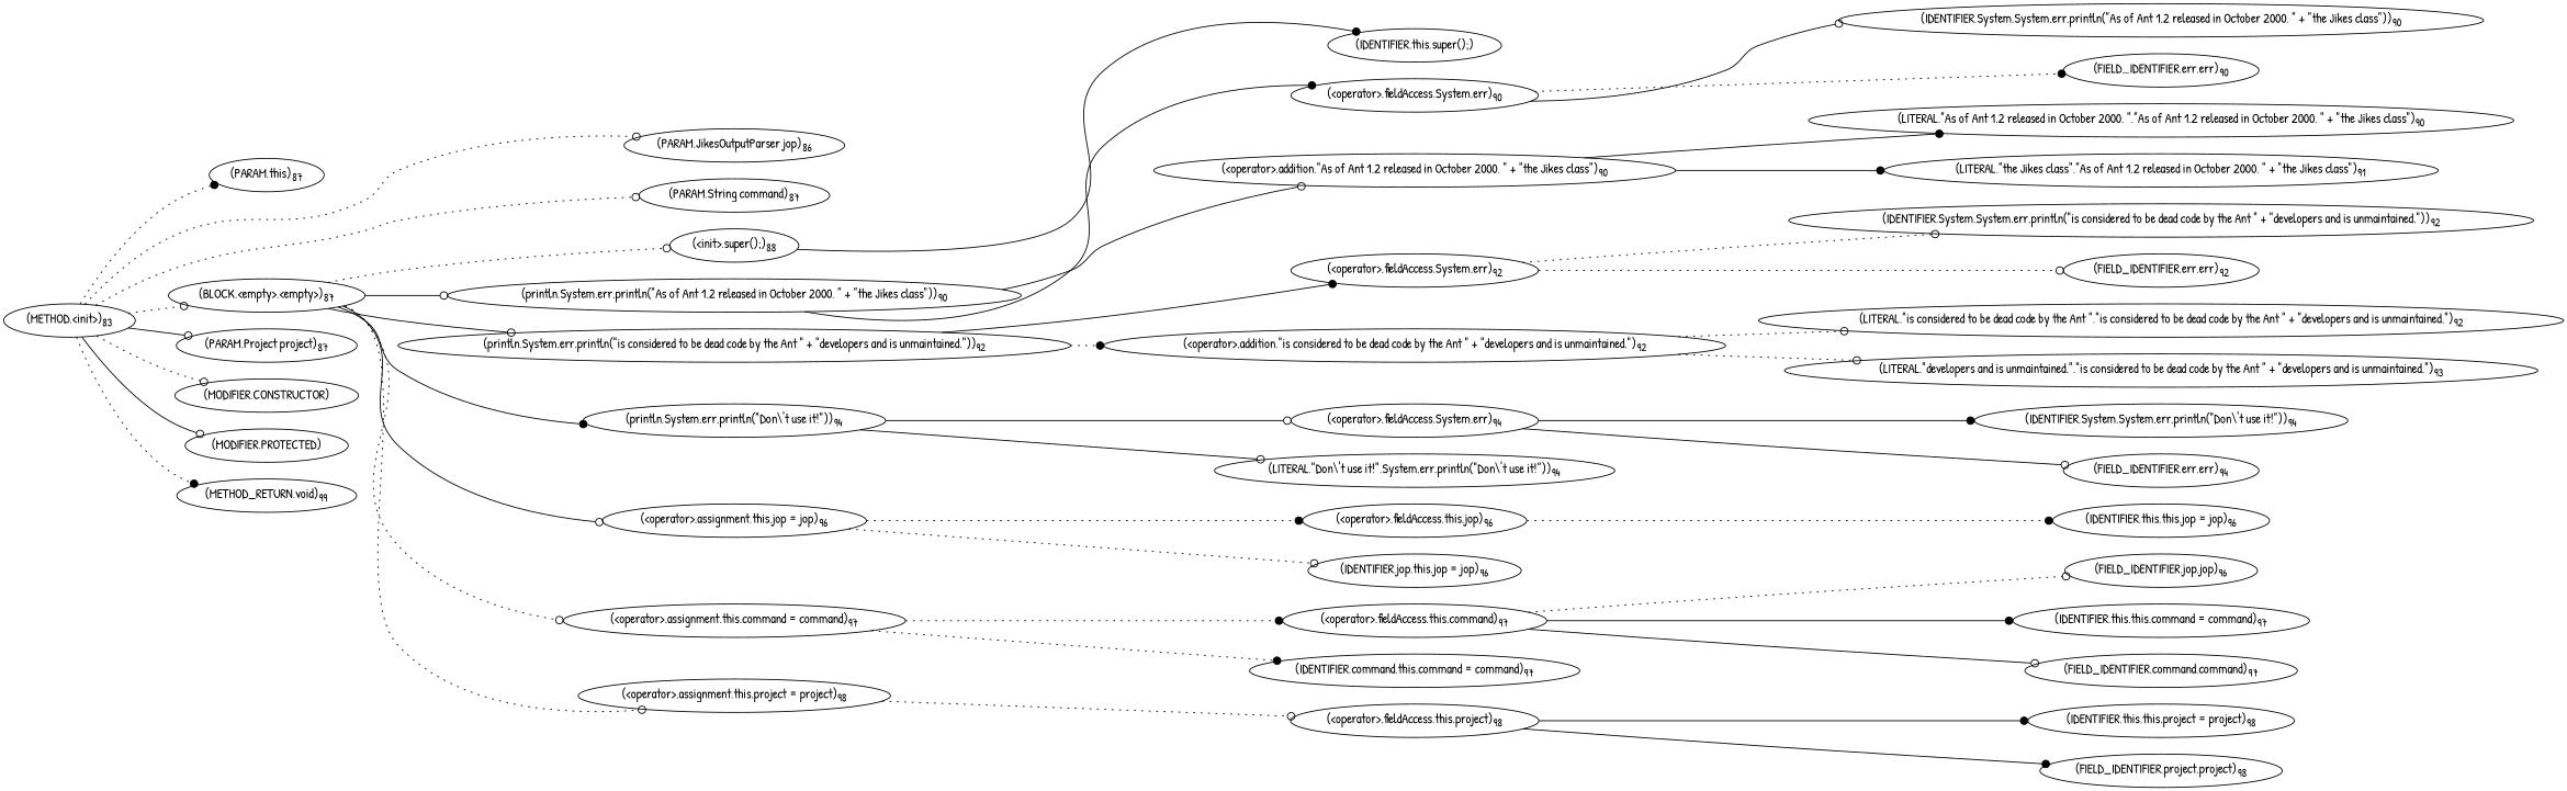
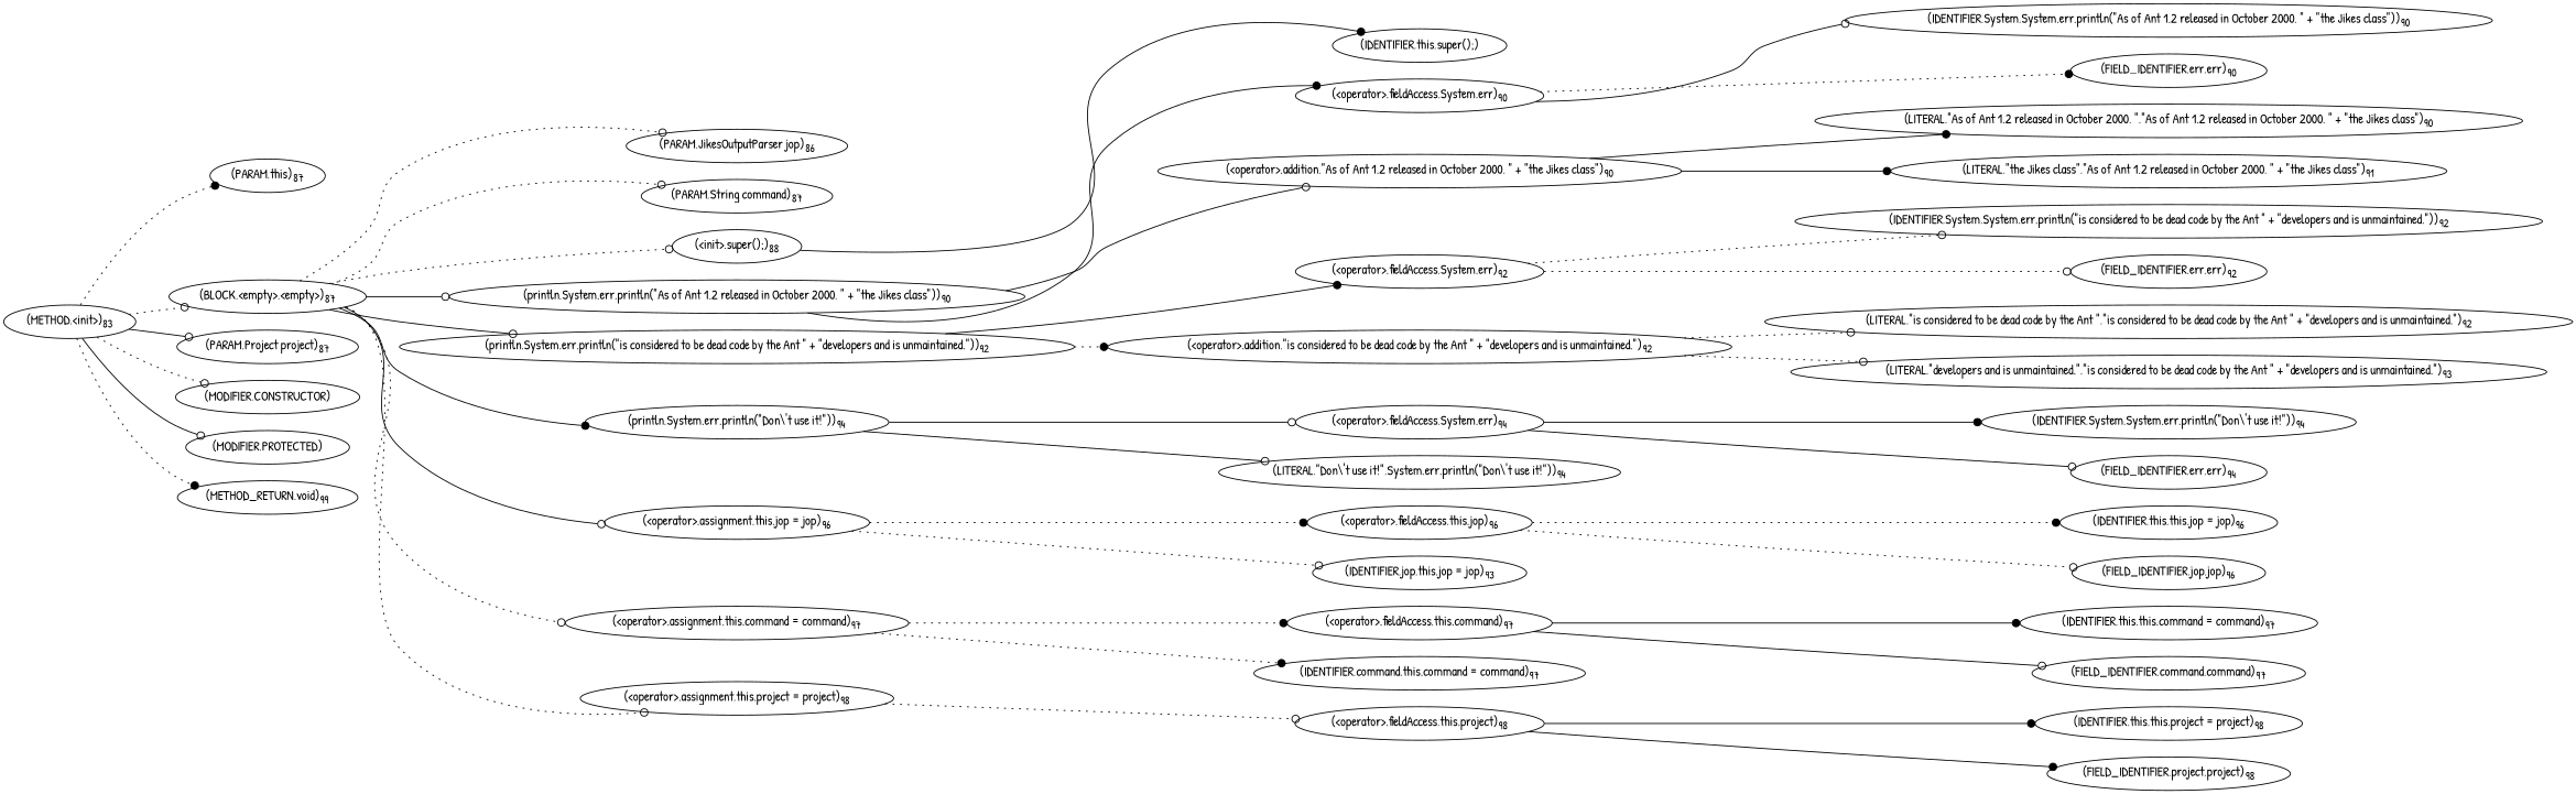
  digraph {
    fontname="Patrick Hand"
    rankdir=LR
    node [fontname="Patrick Hand"]
    edge [arrowhead=odot fontname="Patrick Hand" style=dotted]
    n1 [label=<(METHOD,&lt;init&gt;)<SUB>83</SUB>>]
    n2 [label=<(PARAM,this)<SUB>87</SUB>>]
    n3 [label=<(PARAM,JikesOutputParser jop)<SUB>86</SUB>>]
    n4 [label=<(PARAM,String command)<SUB>87</SUB>>]
    n5 [label=<(PARAM,Project project)<SUB>87</SUB>>]
    n6 [label=<(BLOCK,&lt;empty&gt;,&lt;empty&gt;)<SUB>87</SUB>>]
    n7 [label=<(MODIFIER,CONSTRUCTOR)>]
    n8 [label=<(MODIFIER,PROTECTED)>]
    n9 [label=<(METHOD_RETURN,void)<SUB>99</SUB>>]
    n10 [label=<(&lt;init&gt;,super();)<SUB>88</SUB>>]
    n11 [label=<(println,System.err.println(&quot;As of Ant 1.2 released in October 2000, &quot; + &quot;the Jikes class&quot;))<SUB>90</SUB>>]
    n12 [label=<(println,System.err.println(&quot;is considered to be dead code by the Ant &quot; + &quot;developers and is unmaintained.&quot;))<SUB>92</SUB>>]
    n13 [label=<(println,System.err.println(&quot;Don\'t use it!&quot;))<SUB>94</SUB>>]
    n14 [label=<(&lt;operator&gt;.assignment,this.jop = jop)<SUB>96</SUB>>]
    n15 [label=<(&lt;operator&gt;.assignment,this.command = command)<SUB>97</SUB>>]
    n16 [label=<(&lt;operator&gt;.assignment,this.project = project)<SUB>98</SUB>>]
    n17 [label=<(IDENTIFIER,this,super();)>]
    n18 [label=<(&lt;operator&gt;.fieldAccess,System.err)<SUB>90</SUB>>]
    n19 [label=<(&lt;operator&gt;.addition,&quot;As of Ant 1.2 released in October 2000, &quot; + &quot;the Jikes class&quot;)<SUB>90</SUB>>]
    n20 [label=<(&lt;operator&gt;.fieldAccess,System.err)<SUB>92</SUB>>]
    n21 [label=<(&lt;operator&gt;.addition,&quot;is considered to be dead code by the Ant &quot; + &quot;developers and is unmaintained.&quot;)<SUB>92</SUB>>]
    n22 [label=<(&lt;operator&gt;.fieldAccess,System.err)<SUB>94</SUB>>]
    n23 [label=<(LITERAL,&quot;Don\'t use it!&quot;,System.err.println(&quot;Don\'t use it!&quot;))<SUB>94</SUB>>]
    n24 [label=<(&lt;operator&gt;.fieldAccess,this.jop)<SUB>96</SUB>>]
-   n25 [label=<(IDENTIFIER,jop,this.jop = jop)<SUB>96</SUB>>]
+   n25 [label=<(IDENTIFIER,jop,this.jop = jop)<SUB>93</SUB>>]
    n26 [label=<(&lt;operator&gt;.fieldAccess,this.command)<SUB>97</SUB>>]
    n27 [label=<(IDENTIFIER,command,this.command = command)<SUB>97</SUB>>]
    n28 [label=<(&lt;operator&gt;.fieldAccess,this.project)<SUB>98</SUB>>]
    n29 [label=<(IDENTIFIER,System,System.err.println(&quot;As of Ant 1.2 released in October 2000, &quot; + &quot;the Jikes class&quot;))<SUB>90</SUB>>]
    n30 [label=<(FIELD_IDENTIFIER,err,err)<SUB>90</SUB>>]
    n31 [label=<(LITERAL,&quot;As of Ant 1.2 released in October 2000, &quot;,&quot;As of Ant 1.2 released in October 2000, &quot; + &quot;the Jikes class&quot;)<SUB>90</SUB>>]
    n32 [label=<(LITERAL,&quot;the Jikes class&quot;,&quot;As of Ant 1.2 released in October 2000, &quot; + &quot;the Jikes class&quot;)<SUB>91</SUB>>]
    n33 [label=<(IDENTIFIER,System,System.err.println(&quot;is considered to be dead code by the Ant &quot; + &quot;developers and is unmaintained.&quot;))<SUB>92</SUB>>]
    n34 [label=<(FIELD_IDENTIFIER,err,err)<SUB>92</SUB>>]
    n35 [label=<(LITERAL,&quot;is considered to be dead code by the Ant &quot;,&quot;is considered to be dead code by the Ant &quot; + &quot;developers and is unmaintained.&quot;)<SUB>92</SUB>>]
    n36 [label=<(LITERAL,&quot;developers and is unmaintained.&quot;,&quot;is considered to be dead code by the Ant &quot; + &quot;developers and is unmaintained.&quot;)<SUB>93</SUB>>]
    n37 [label=<(IDENTIFIER,System,System.err.println(&quot;Don\'t use it!&quot;))<SUB>94</SUB>>]
    n38 [label=<(FIELD_IDENTIFIER,err,err)<SUB>94</SUB>>]
    n39 [label=<(IDENTIFIER,this,this.jop = jop)<SUB>96</SUB>>]
    n40 [label=<(FIELD_IDENTIFIER,jop,jop)<SUB>96</SUB>>]
    n41 [label=<(IDENTIFIER,this,this.command = command)<SUB>97</SUB>>]
    n42 [label=<(FIELD_IDENTIFIER,command,command)<SUB>97</SUB>>]
    n43 [label=<(IDENTIFIER,this,this.project = project)<SUB>98</SUB>>]
    n44 [label=<(FIELD_IDENTIFIER,project,project)<SUB>98</SUB>>]
    n1 -> n2 [arrowhead=dot]
-   n1 -> n3
-   n1 -> n4
+   n6 -> n3
+   n6 -> n4
    n1 -> n5 [style=solid]
    n1 -> n6
    n1 -> n7
    n1 -> n8 [style=solid]
    n1 -> n9 [arrowhead=dot]
    n6 -> n10
    n6 -> n11 [style=solid]
    n6 -> n12 [style=solid]
    n6 -> n13 [arrowhead=dot style=solid]
    n6 -> n14 [style=solid]
    n6 -> n15
    n6 -> n16
    n10 -> n17 [arrowhead=dot style=solid]
    n11 -> n18 [arrowhead=dot style=solid]
    n11 -> n19 [style=solid]
    n12 -> n20 [arrowhead=dot style=solid]
    n12 -> n21 [arrowhead=dot]
    n13 -> n22 [style=solid]
    n13 -> n23 [style=solid]
    n14 -> n24 [arrowhead=dot]
    n14 -> n25
    n15 -> n26 [arrowhead=dot]
    n15 -> n27 [arrowhead=dot]
    n16 -> n28
    n18 -> n29 [style=solid]
    n18 -> n30 [arrowhead=dot]
    n19 -> n31 [arrowhead=dot style=solid]
    n19 -> n32 [arrowhead=dot style=solid]
    n20 -> n33
    n20 -> n34
    n21 -> n35
    n21 -> n36
    n22 -> n37 [arrowhead=dot style=solid]
    n22 -> n38 [style=solid]
    n24 -> n39 [arrowhead=dot]
-   n26 -> n40
+   n24 -> n40
    n26 -> n41 [arrowhead=dot style=solid]
    n26 -> n42 [style=solid]
    n28 -> n43 [arrowhead=dot style=solid]
    n28 -> n44 [arrowhead=dot style=solid]
  }
